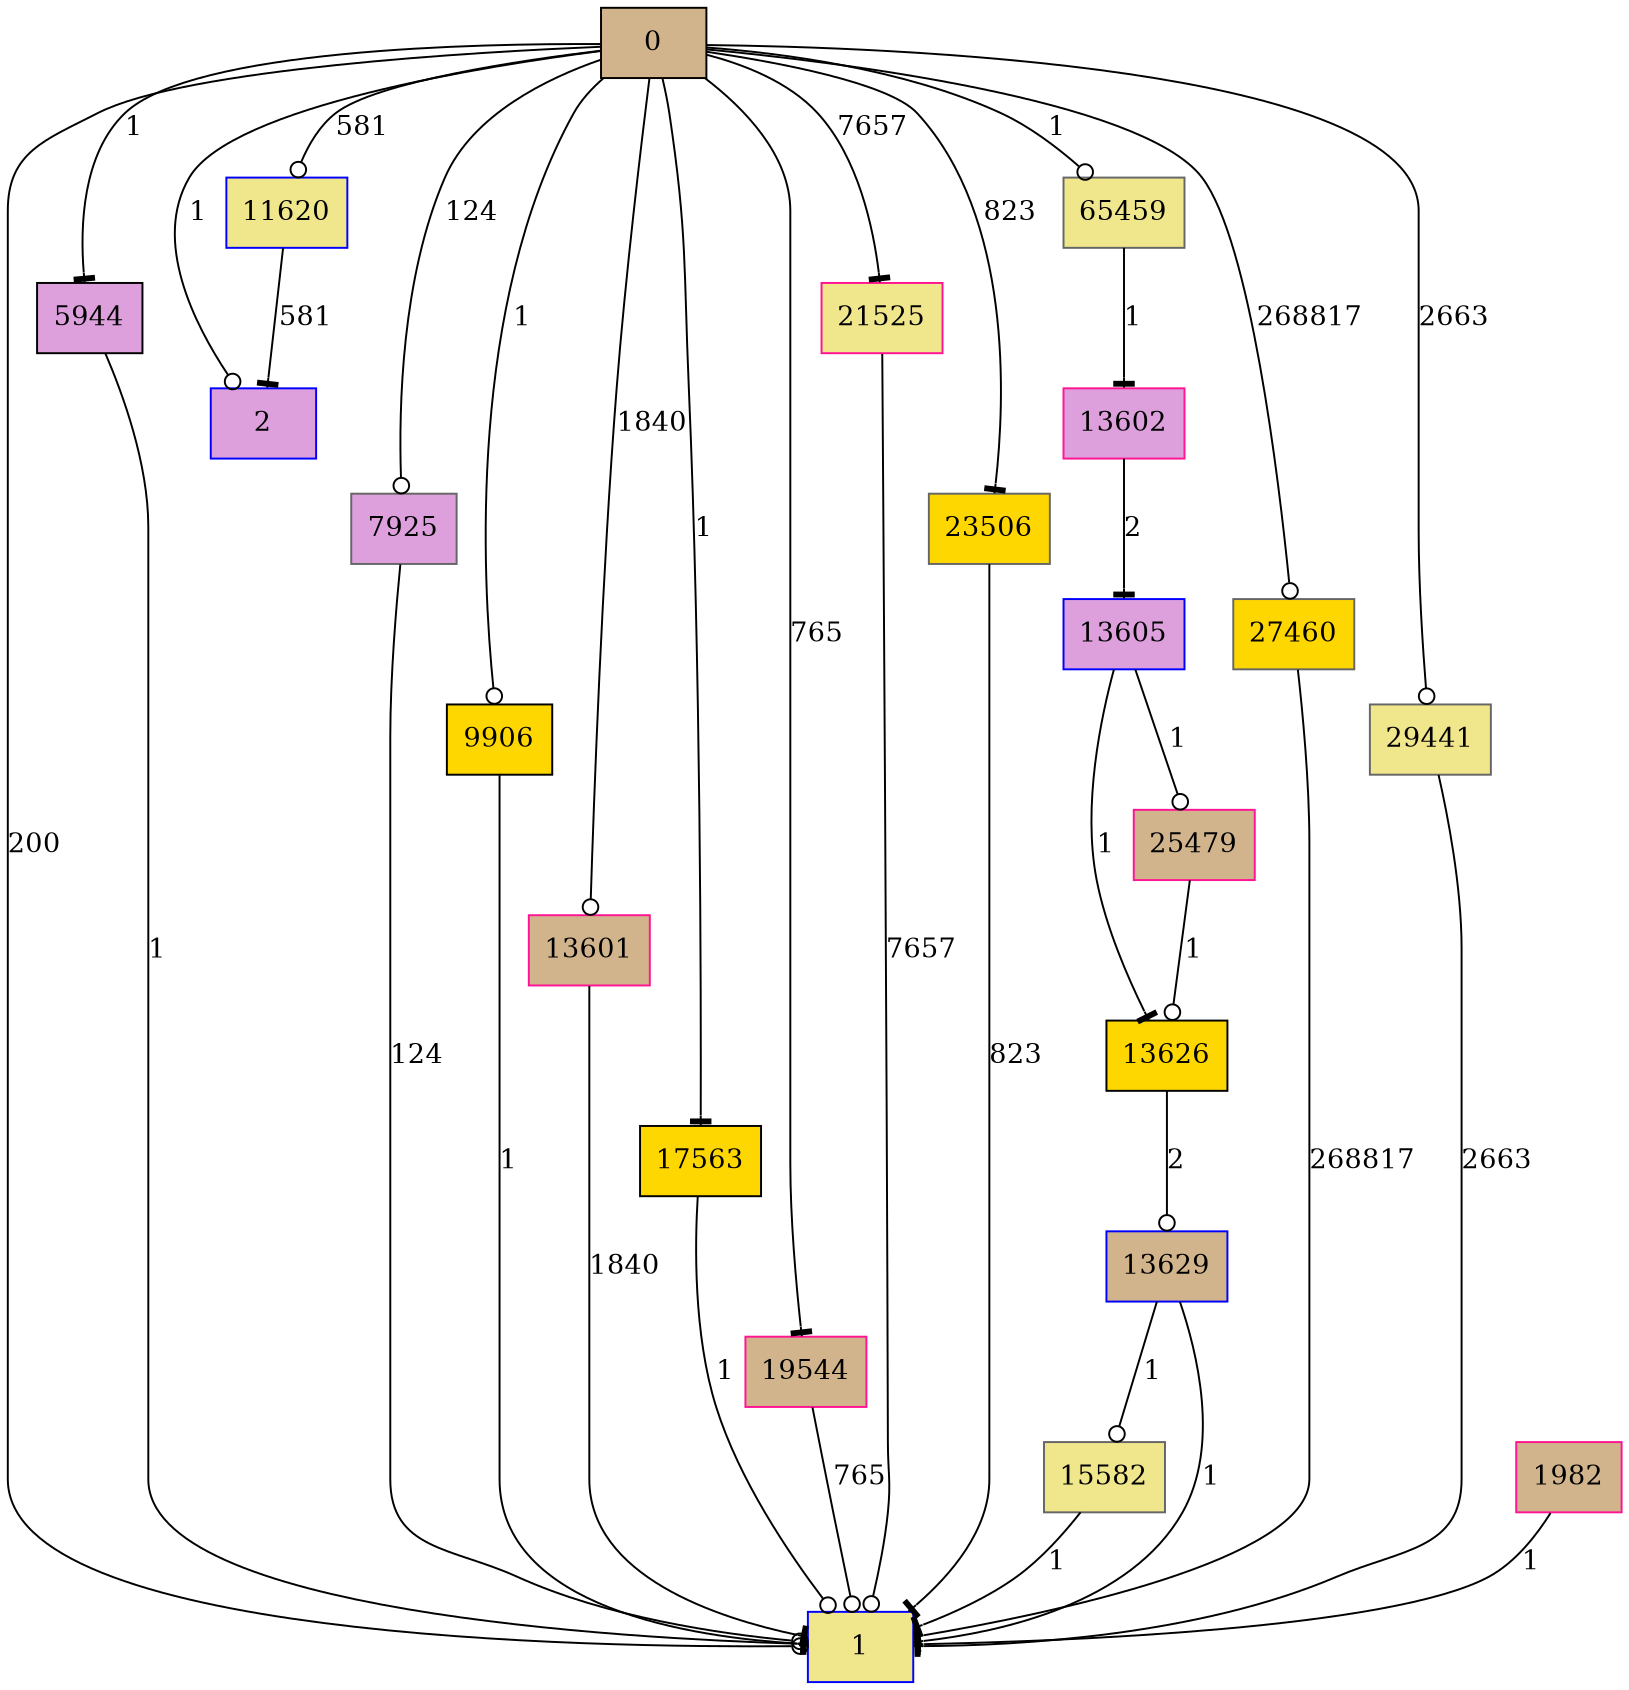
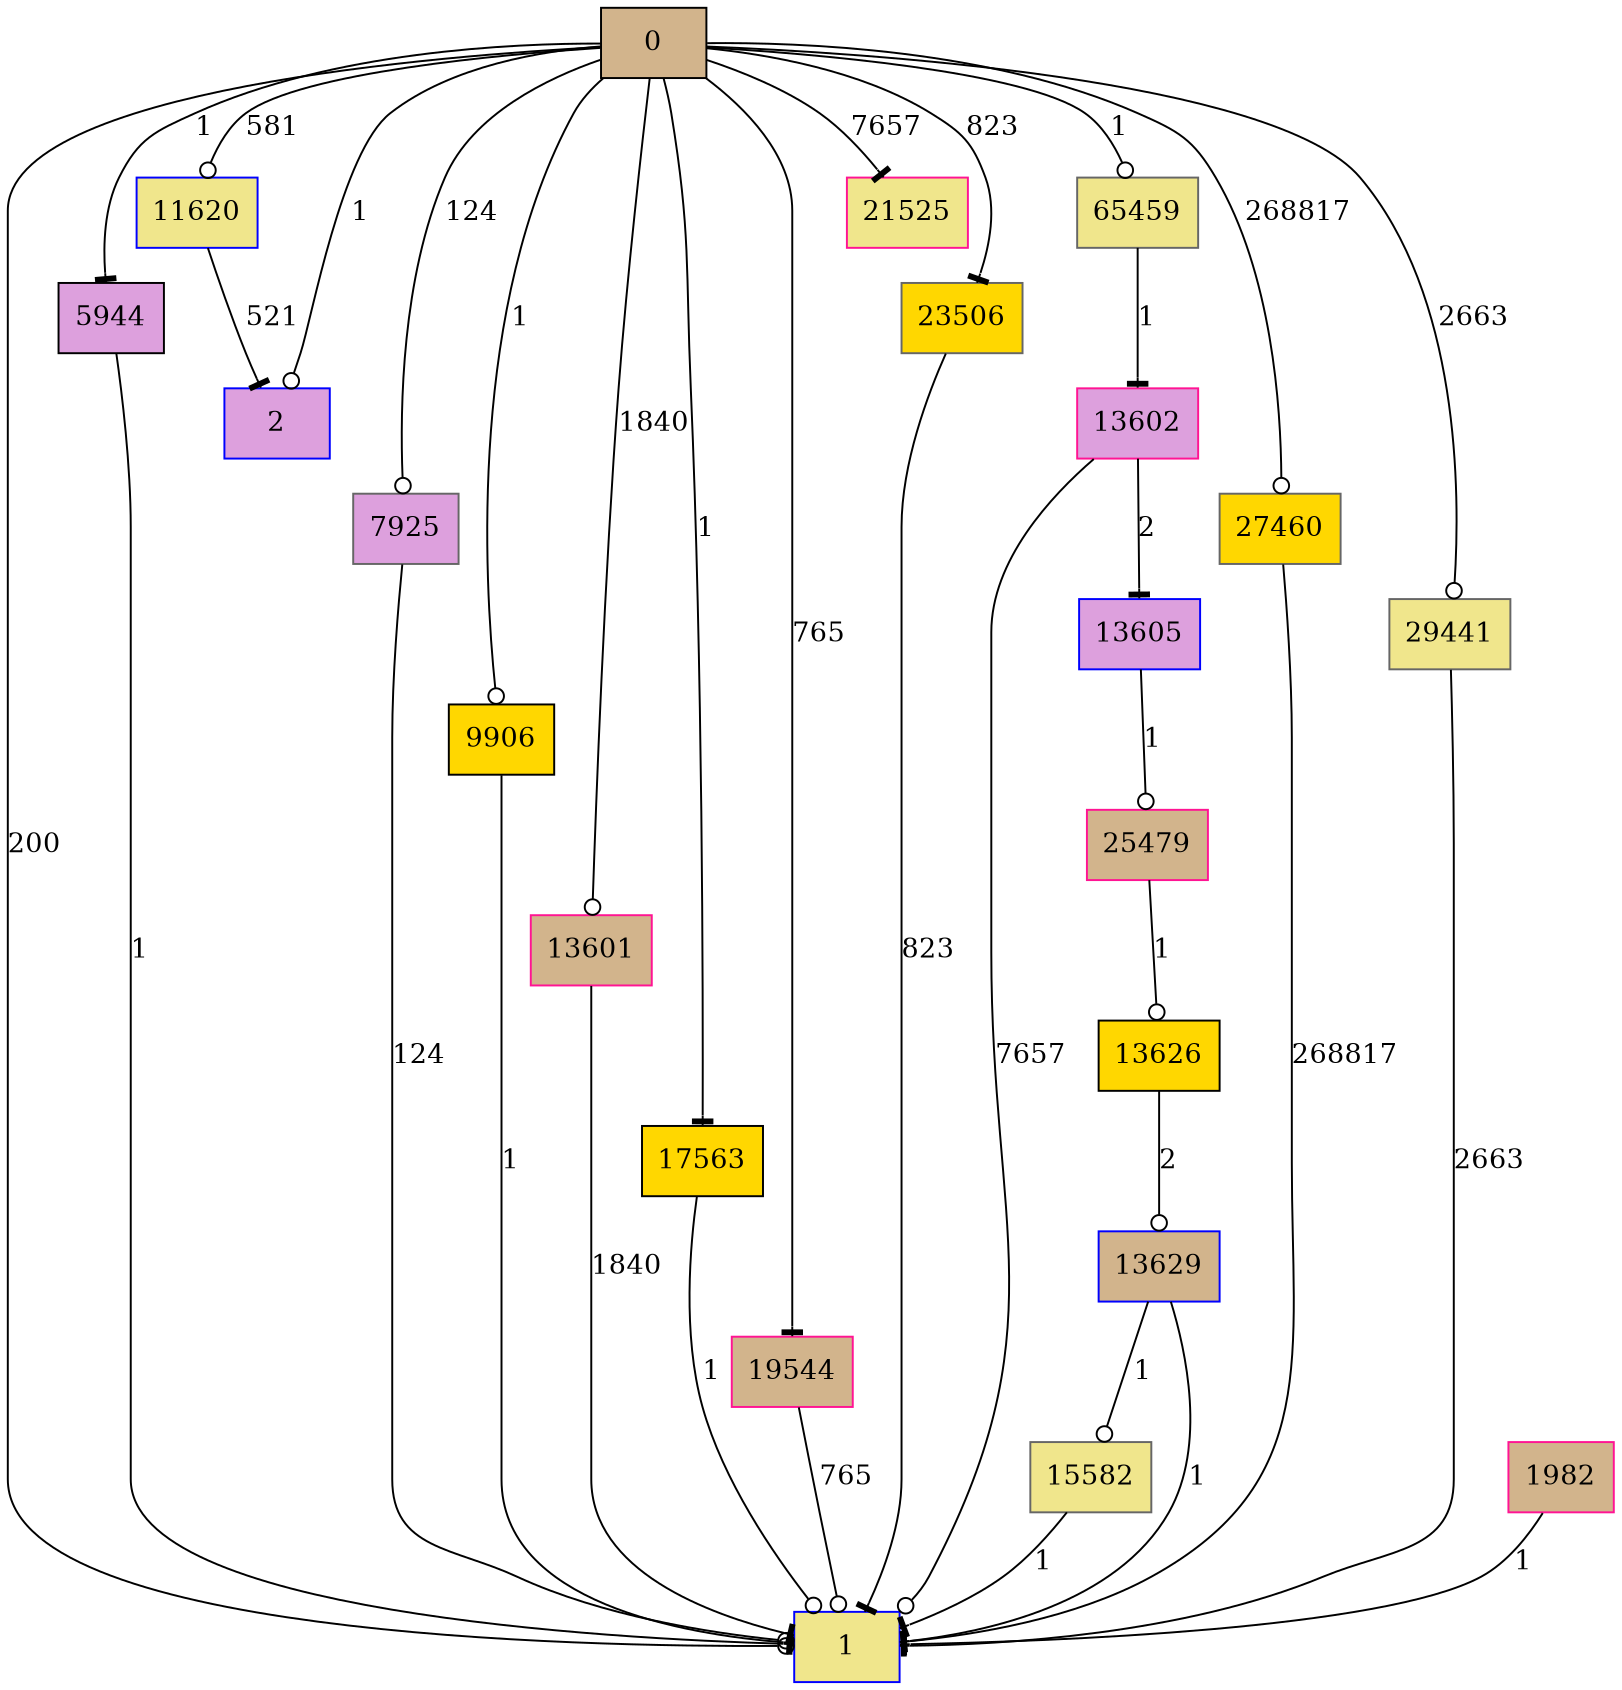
  digraph {
    rankdir=TB
    node [color=deeppink fillcolor=khaki shape=rectangle style=filled]
    edge [arrowhead=tee]
    2 [color=blue fillcolor=plum]
    1 [color=blue]
    1982 [fillcolor=tan]
    5944 [color=black fillcolor=plum]
    7925 [color=gray40 fillcolor=plum]
    9906 [color=black fillcolor=gold]
    11620 [color=blue]
    13601 [fillcolor=tan]
    13602 [fillcolor=plum]
    13605 [color=blue fillcolor=plum]
    13626 [color=black fillcolor=gold]
    25479 [fillcolor=tan]
    13629 [color=blue fillcolor=tan]
    15582 [color=gray40]
    17563 [color=black fillcolor=gold]
    19544 [fillcolor=tan]
    21525
    23506 [color=gray40 fillcolor=gold]
    n19 [color=gray40 label=65459]
    27460 [color=gray40 fillcolor=gold]
    29441 [color=gray40]
    0 [color=black fillcolor=tan]
    1982 -> 1 [label=1]
    5944 -> 1 [label=1]
    7925 -> 1 [arrowhead=odot label=124]
    9906 -> 1 [label=1]
-   11620 -> 2 [label=581]
+   11620 -> 2 [label=521]
    13601 -> 1 [label=1840]
    13602 -> 13605 [label=2]
-   13605 -> 13626 [label=1]
    13605 -> 25479 [arrowhead=odot label=1]
    13626 -> 13629 [arrowhead=odot label=2]
    25479 -> 13626 [arrowhead=odot label=1]
    13629 -> 1 [label=1]
    13629 -> 15582 [arrowhead=odot label=1]
    15582 -> 1 [label=1]
    17563 -> 1 [arrowhead=odot label=1]
    19544 -> 1 [arrowhead=odot label=765]
-   21525 -> 1 [arrowhead=odot label=7657]
+   13602 -> 1 [arrowhead=odot label=7657]
    23506 -> 1 [label=823]
    n19 -> 13602 [label=1]
    27460 -> 1 [label=268817]
    29441 -> 1 [label=2663]
    0 -> 2 [arrowhead=odot label=1]
    0 -> 1 [arrowhead=odot label=200]
    0 -> 5944 [label=1]
    0 -> 7925 [arrowhead=odot label=124]
    0 -> 9906 [arrowhead=odot label=1]
    0 -> 11620 [arrowhead=odot label=581]
    0 -> 13601 [arrowhead=odot label=1840]
    0 -> 17563 [label=1]
    0 -> 19544 [label=765]
    0 -> 21525 [label=7657]
    0 -> 23506 [label=823]
    0 -> n19 [arrowhead=odot label=1]
    0 -> 27460 [arrowhead=odot label=268817]
    0 -> 29441 [arrowhead=odot label=2663]
  }
